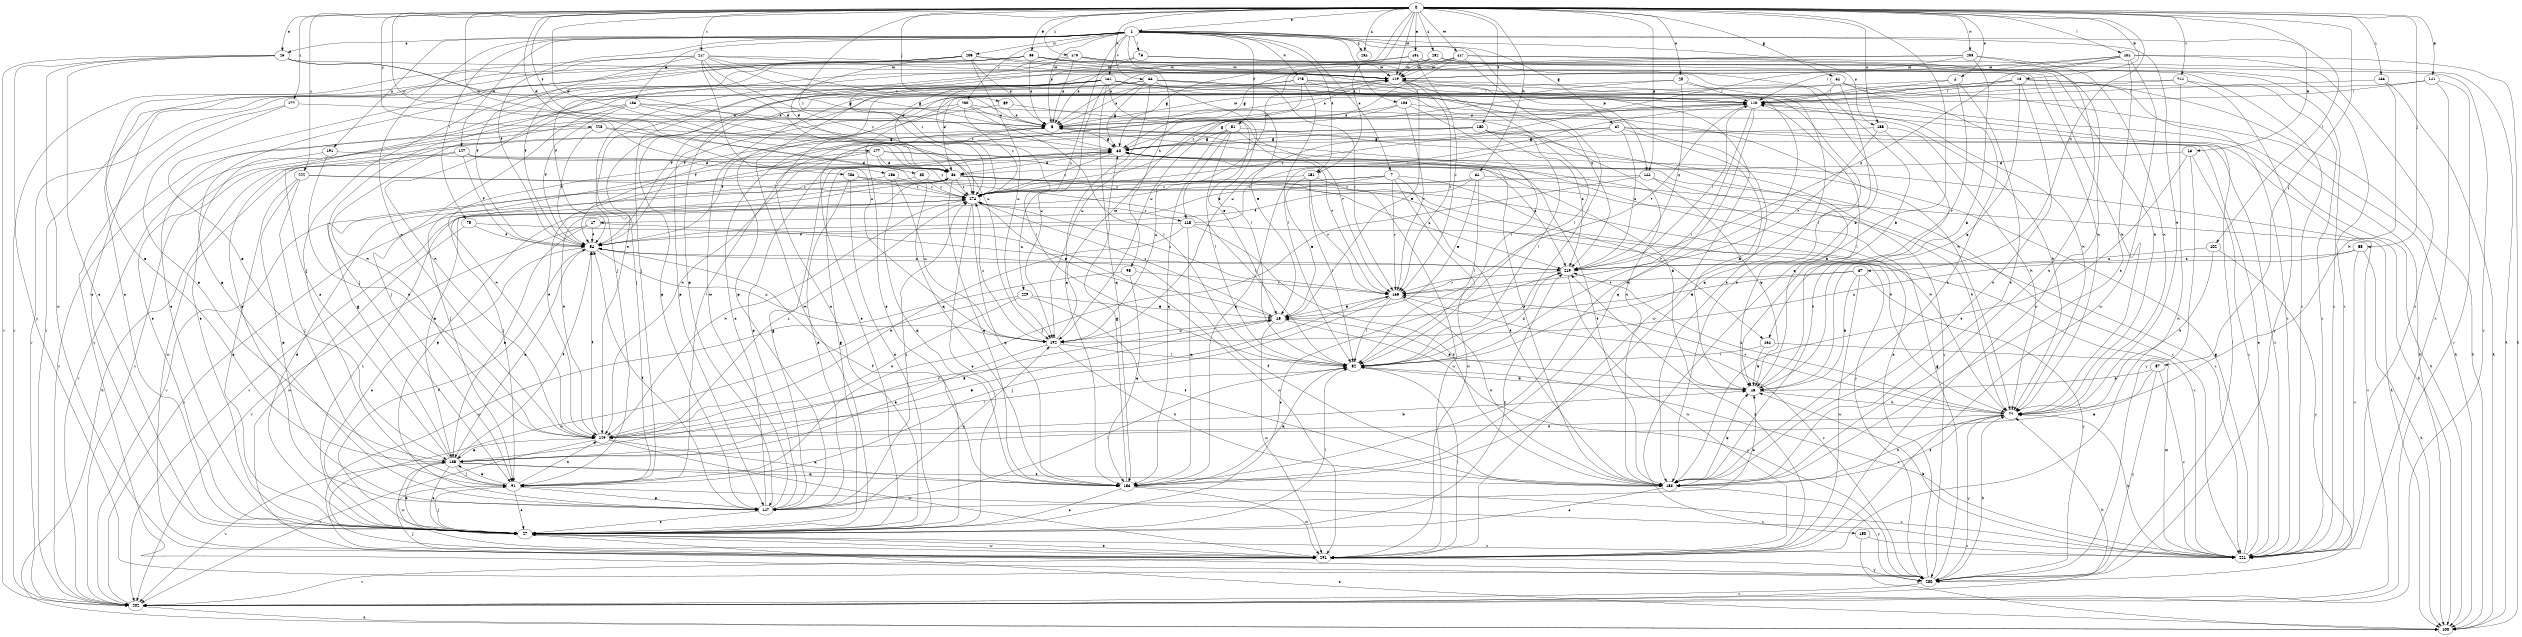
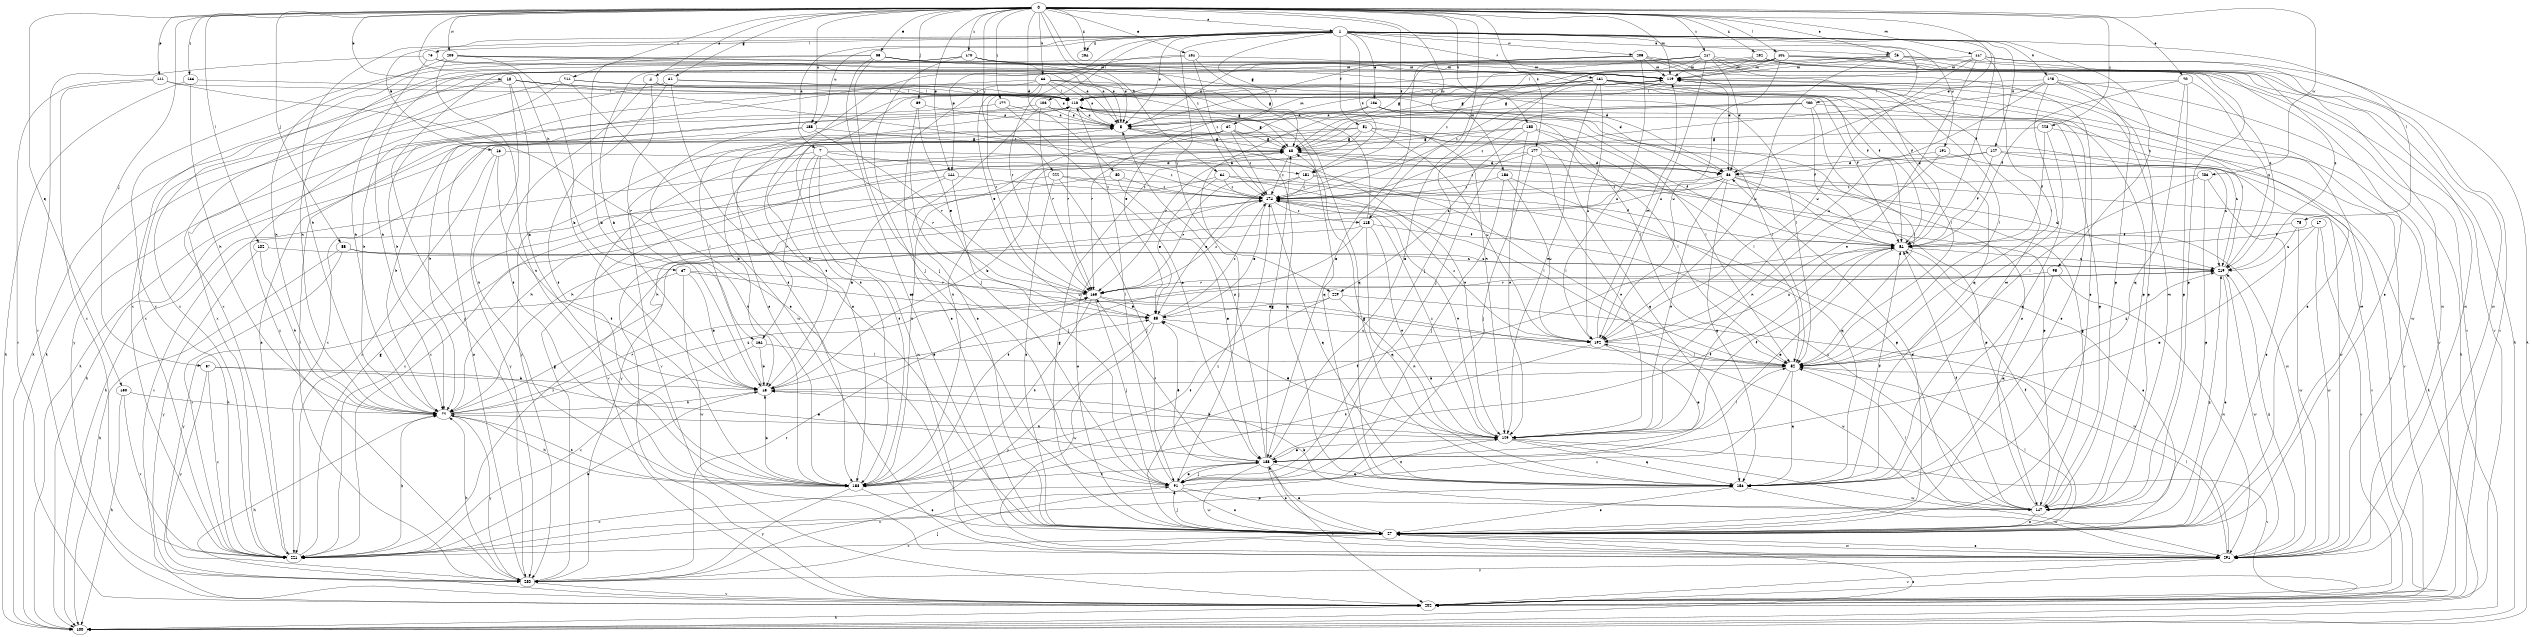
  strict digraph {
    fontname=Lato
    node [fontname=Lato]
    edge [fontname=Lato]
    0
    1
    4
    13
    20
    26
    30
    36
    38
    61
    64
    66
    67
    87
    88
    89
    101
    102
    117
    118
    119
    131
    141
    144
    150
    166
    170
    172
    174
    n30 [label=177]
    180
    181
    186
    188
    203
    206
    214
    217
    222
    223
    232
    234
    7
    8
    16
    51
    54
    62
    72
    75
    76
    95
    103
    125
    127
    129
    136
    161
    191
    200
    208
    229
    110
    164
    183
    18
    100
    221
    147
    156
    n71 [label=219]
    202
    n73 [label=291]
    63
    230
    27
    192
    138
    91
    82
-   45
+   45 [label=85]
    165
    17
    0 -> 1 [label=a]
    0 -> 4 [label=a]
    0 -> 13 [label=b]
    0 -> 20 [label=c]
    0 -> 26 [label=c]
    0 -> 30 [label=d]
    0 -> 36 [label=d]
    0 -> 38 [label=e]
    0 -> 61 [label=g]
    0 -> 64 [label=h]
    0 -> 66 [label=h]
    0 -> 67 [label=h]
    0 -> 87 [label=j]
    0 -> 88 [label=j]
    0 -> 89 [label=j]
    0 -> 101 [label=l]
    0 -> 102 [label=l]
    0 -> 117 [label=m]
    0 -> 118 [label=m]
    0 -> 119 [label=m]
    0 -> 131 [label=o]
    0 -> 141 [label=p]
    0 -> 144 [label=p]
    0 -> 150 [label=q]
    0 -> 166 [label=s]
    0 -> 170 [label=s]
    0 -> 172 [label=s]
    0 -> 174 [label=s]
    0 -> n30 [label=t]
    0 -> 180 [label=t]
    0 -> 181 [label=t]
    0 -> 186 [label=u]
    0 -> 188 [label=u]
    0 -> 203 [label=w]
    0 -> 206 [label=w]
    0 -> 214 [label=x]
    0 -> 217 [label=x]
    0 -> 222 [label=y]
    0 -> 223 [label=y]
    0 -> 232 [label=z]
    0 -> 234 [label=z]
    1 -> 26 [label=c]
    1 -> 144 [label=p]
    1 -> 181 [label=t]
    1 -> 188 [label=u]
    1 -> 234 [label=z]
    1 -> 7 [label=a]
    1 -> 8 [label=a]
    1 -> 16 [label=b]
    1 -> 51 [label=f]
    1 -> 54 [label=f]
    1 -> 62 [label=g]
    1 -> 72 [label=h]
    1 -> 75 [label=i]
    1 -> 76 [label=i]
    1 -> 95 [label=k]
    1 -> 103 [label=l]
    1 -> 125 [label=n]
    1 -> 127 [label=n]
-   1 -> 129 [label=n]
    1 -> 136 [label=o]
    1 -> 161 [label=r]
    1 -> 191 [label=u]
    1 -> 200 [label=v]
    1 -> 208 [label=w]
    1 -> 229 [label=y]
    4 -> 36 [label=d]
    4 -> 110 [label=l]
    4 -> 164 [label=r]
    4 -> 183 [label=t]
    13 -> 174 [label=s]
    13 -> 8 [label=a]
    13 -> 110 [label=l]
    13 -> 183 [label=t]
    13 -> 18 [label=b]
    13 -> 100 [label=k]
    13 -> 221 [label=x]
    20 -> 54 [label=f]
    20 -> 110 [label=l]
    20 -> 147 [label=p]
    20 -> 156 [label=q]
    20 -> n71 [label=z]
    26 -> 119 [label=m]
    26 -> 202 [label=v]
    26 -> n73 [label=w]
    26 -> 63 [label=g]
    26 -> 230 [label=y]
    26 -> 27 [label=c]
    26 -> 192 [label=u]
    30 -> 174 [label=s]
    30 -> 72 [label=h]
    30 -> 138 [label=o]
    36 -> 174 [label=s]
    36 -> 72 [label=h]
    36 -> 129 [label=n]
    36 -> 147 [label=p]
    36 -> 156 [label=q]
    36 -> n71 [label=z]
    36 -> 202 [label=v]
    36 -> 230 [label=y]
    38 -> 119 [label=m]
    38 -> 8 [label=a]
    38 -> 54 [label=f]
    38 -> 18 [label=b]
    38 -> 221 [label=x]
    38 -> 27 [label=c]
    38 -> 91 [label=j]
    61 -> 110 [label=l]
    61 -> 183 [label=t]
    61 -> 100 [label=k]
    61 -> 27 [label=c]
    61 -> 82 [label=i]
    64 -> 174 [label=s]
    64 -> 54 [label=f]
    64 -> 202 [label=v]
    64 -> 82 [label=i]
    64 -> 45 [label=e]
    66 -> 8 [label=a]
    66 -> 72 [label=h]
    66 -> 129 [label=n]
    66 -> 110 [label=l]
    66 -> 156 [label=q]
    66 -> 63 [label=g]
    66 -> 91 [label=j]
    66 -> 45 [label=e]
    66 -> 165 [label=r]
    67 -> 18 [label=b]
    67 -> n73 [label=w]
    67 -> 230 [label=y]
    67 -> 45 [label=e]
    67 -> 165 [label=r]
    87 -> 18 [label=b]
    87 -> 221 [label=x]
    87 -> 230 [label=y]
    87 -> 138 [label=o]
    88 -> 100 [label=k]
    88 -> 221 [label=x]
    88 -> n71 [label=z]
    88 -> 192 [label=u]
    89 -> 8 [label=a]
    89 -> 27 [label=c]
    89 -> 45 [label=e]
    101 -> 119 [label=m]
    101 -> 110 [label=l]
    101 -> 183 [label=t]
    101 -> 100 [label=k]
    101 -> 221 [label=x]
    101 -> n71 [label=z]
    101 -> n73 [label=w]
    101 -> 192 [label=u]
    102 -> 72 [label=h]
    102 -> n71 [label=z]
    102 -> 230 [label=y]
    117 -> 119 [label=m]
    117 -> 129 [label=n]
    117 -> 100 [label=k]
    117 -> n73 [label=w]
    117 -> 63 [label=g]
    117 -> 192 [label=u]
    117 -> 82 [label=i]
    118 -> 54 [label=f]
    118 -> 129 [label=n]
    118 -> 110 [label=l]
    118 -> 183 [label=t]
    118 -> 221 [label=x]
    118 -> 156 [label=q]
    119 -> 110 [label=l]
    119 -> 183 [label=t]
    119 -> 82 [label=i]
    119 -> 45 [label=e]
-   119 -> 165 [label=r]
    131 -> 119 [label=m]
    131 -> 174 [label=s]
    131 -> 72 [label=h]
    131 -> 63 [label=g]
    131 -> 165 [label=r]
    141 -> 110 [label=l]
    141 -> 221 [label=x]
    141 -> 202 [label=v]
    141 -> 27 [label=c]
    144 -> 174 [label=s]
    144 -> 72 [label=h]
    144 -> 18 [label=b]
    144 -> 91 [label=j]
+   150 -> 72 [label=h]
    150 -> 100 [label=k]
    150 -> 221 [label=x]
    166 -> 72 [label=h]
    166 -> 110 [label=l]
    166 -> 100 [label=k]
    170 -> 119 [label=m]
    170 -> 8 [label=a]
    170 -> 54 [label=f]
    170 -> 18 [label=b]
    170 -> 221 [label=x]
    170 -> 91 [label=j]
    172 -> 8 [label=a]
    172 -> 230 [label=y]
    172 -> 138 [label=o]
    174 -> 118 [label=s]
    174 -> 129 [label=n]
    174 -> 156 [label=q]
    174 -> 27 [label=c]
    174 -> 45 [label=e]
    n30 -> 36 [label=d]
    n30 -> 174 [label=s]
    n30 -> 129 [label=n]
    n30 -> 221 [label=x]
    n30 -> n71 [label=z]
    n30 -> 91 [label=j]
    180 -> 54 [label=f]
    180 -> 129 [label=n]
    180 -> 18 [label=b]
-   180 -> n71 [label=z]
+   180 -> 229 [label=z]
    180 -> 63 [label=g]
    180 -> 82 [label=i]
    181 -> 174 [label=s]
    181 -> n73 [label=w]
    181 -> 82 [label=i]
    181 -> 45 [label=e]
    181 -> 165 [label=r]
    186 -> 174 [label=s]
    186 -> 156 [label=q]
    186 -> 192 [label=u]
    186 -> 91 [label=j]
    188 -> 72 [label=h]
    188 -> 183 [label=t]
    188 -> 63 [label=g]
    188 -> 165 [label=r]
    203 -> 36 [label=d]
    203 -> 119 [label=m]
    203 -> 8 [label=a]
    203 -> 72 [label=h]
    203 -> 183 [label=t]
    203 -> 18 [label=b]
    206 -> 174 [label=s]
    206 -> 147 [label=p]
    206 -> 27 [label=c]
    206 -> 82 [label=i]
    214 -> 54 [label=f]
    214 -> 110 [label=l]
    214 -> 221 [label=x]
    214 -> n73 [label=w]
    214 -> 230 [label=y]
    217 -> 36 [label=d]
    217 -> 119 [label=m]
    217 -> 174 [label=s]
    217 -> 8 [label=r]
    217 -> 54 [label=f]
    217 -> n71 [label=z]
    217 -> 202 [label=v]
    217 -> 63 [label=g]
    217 -> 192 [label=u]
    217 -> 138 [label=o]
    222 -> 174 [label=s]
    222 -> 221 [label=x]
    222 -> 147 [label=p]
    222 -> 27 [label=c]
    222 -> 91 [label=j]
    223 -> 54 [label=f]
    223 -> 156 [label=q]
    223 -> 202 [label=v]
    223 -> 63 [label=g]
    232 -> 119 [label=m]
    232 -> 221 [label=x]
    232 -> 147 [label=p]
    232 -> 202 [label=v]
    232 -> 91 [label=j]
    7 -> 174 [label=s]
    7 -> 164 [label=r]
    7 -> 183 [label=t]
    7 -> 202 [label=v]
    7 -> n73 [label=w]
    7 -> 165 [label=r]
-   7 -> 17 [label=b]
+   7 -> 181 [label=b]
    8 -> 119 [label=m]
    8 -> 129 [label=n]
    8 -> 63 [label=g]
    16 -> 36 [label=d]
    16 -> 183 [label=t]
    16 -> 221 [label=x]
    16 -> 230 [label=y]
    51 -> 156 [label=q]
    51 -> 202 [label=v]
    51 -> 63 [label=g]
    51 -> 230 [label=y]
    51 -> 192 [label=u]
    51 -> 82 [label=i]
    51 -> 165 [label=r]
    54 -> n71 [label=z]
    54 -> 27 [label=c]
    54 -> 192 [label=u]
    54 -> 138 [label=o]
    62 -> 174 [label=s]
    62 -> 18 [label=b]
    62 -> 100 [label=k]
    62 -> 221 [label=x]
    62 -> 156 [label=q]
    62 -> n71 [label=z]
    62 -> 63 [label=g]
    72 -> 129 [label=n]
    72 -> 183 [label=t]
    72 -> n71 [label=z]
    72 -> 230 [label=y]
    72 -> 165 [label=r]
    75 -> 54 [label=f]
    75 -> n71 [label=z]
    75 -> n73 [label=w]
    76 -> 119 [label=m]
    76 -> 8 [label=a]
    76 -> 72 [label=h]
    76 -> 202 [label=v]
    95 -> 156 [label=q]
    95 -> n73 [label=w]
    95 -> 165 [label=r]
    103 -> 8 [label=a]
    103 -> 72 [label=h]
    103 -> 27 [label=c]
    103 -> 82 [label=i]
    103 -> 165 [label=r]
    125 -> 110 [label=l]
    125 -> 100 [label=k]
    125 -> 147 [label=p]
    125 -> n73 [label=w]
    125 -> 192 [label=u]
    125 -> 91 [label=j]
    125 -> 82 [label=i]
    127 -> 36 [label=d]
    127 -> 54 [label=f]
    127 -> 18 [label=b]
    127 -> 100 [label=k]
    127 -> n73 [label=w]
    129 -> 174 [label=s]
    129 -> 54 [label=f]
    129 -> 18 [label=b]
    129 -> 156 [label=q]
    129 -> 202 [label=v]
    129 -> n73 [label=w]
    129 -> 138 [label=o]
    129 -> 82 [label=i]
    129 -> 45 [label=e]
    136 -> 8 [label=a]
    136 -> 54 [label=f]
    136 -> 147 [label=p]
    136 -> 91 [label=j]
    136 -> 82 [label=i]
    136 -> 165 [label=r]
    161 -> 174 [label=s]
    161 -> 72 [label=h]
    161 -> 129 [label=n]
    161 -> 110 [label=l]
    161 -> 183 [label=t]
    161 -> 147 [label=p]
    161 -> 156 [label=q]
    161 -> 202 [label=v]
    161 -> 27 [label=c]
    161 -> 192 [label=u]
    161 -> 82 [label=i]
    191 -> 36 [label=d]
    191 -> 129 [label=n]
    191 -> 202 [label=v]
    200 -> 174 [label=s]
    200 -> 8 [label=a]
    200 -> 54 [label=f]
    200 -> 183 [label=t]
    200 -> 27 [label=c]
    200 -> 82 [label=i]
    208 -> 36 [label=d]
    208 -> 119 [label=m]
    208 -> 8 [label=a]
    208 -> 72 [label=h]
    208 -> 147 [label=p]
    208 -> 27 [label=c]
    208 -> 192 [label=u]
    208 -> 138 [label=o]
    229 -> 129 [label=n]
    229 -> 183 [label=t]
    229 -> n73 [label=w]
    229 -> 45 [label=e]
    110 -> 8 [label=a]
    110 -> 100 [label=k]
    110 -> 156 [label=q]
    110 -> 63 [label=g]
    110 -> 82 [label=i]
    110 -> 165 [label=r]
    164 -> 18 [label=b]
-   164 -> 221 [label=m]
+   164 -> 221 [label=x]
    164 -> 82 [label=i]
    183 -> 8 [label=a]
    183 -> 54 [label=f]
    183 -> 72 [label=h]
    183 -> 18 [label=b]
    183 -> 230 [label=y]
    183 -> 27 [label=c]
    18 -> 72 [label=h]
    18 -> 110 [label=l]
    18 -> 45 [label=e]
    100 -> 27 [label=c]
    221 -> 8 [label=a]
    221 -> 72 [label=h]
    221 -> 18 [label=b]
    221 -> 63 [label=g]
    147 -> 119 [label=m]
    147 -> 174 [label=s]
    147 -> 8 [label=a]
    147 -> 54 [label=f]
    147 -> 18 [label=b]
    147 -> 63 [label=g]
    147 -> 27 [label=c]
    147 -> 192 [label=u]
    147 -> 82 [label=i]
    156 -> 119 [label=m]
    156 -> 54 [label=f]
    156 -> 221 [label=x]
    156 -> n73 [label=w]
    156 -> 63 [label=g]
    156 -> 27 [label=c]
    n71 -> 110 [label=l]
    n71 -> n73 [label=w]
    n71 -> 27 [label=c]
    n71 -> 165 [label=r]
    202 -> 174 [label=s]
    202 -> 72 [label=h]
    202 -> 100 [label=k]
    n73 -> n71 [label=z]
    n73 -> 202 [label=v]
    n73 -> 230 [label=y]
    n73 -> 27 [label=c]
    n73 -> 82 [label=i]
    63 -> 36 [label=d]
    63 -> 174 [label=s]
    63 -> 183 [label=t]
    63 -> 100 [label=k]
    63 -> 147 [label=p]
    230 -> 8 [label=a]
    230 -> 72 [label=h]
    230 -> 110 [label=l]
    230 -> 202 [label=v]
    230 -> 63 [label=g]
    230 -> 91 [label=j]
    230 -> 165 [label=r]
    27 -> 36 [label=d]
    27 -> 119 [label=m]
    27 -> 174 [label=s]
    27 -> 54 [label=f]
    27 -> 221 [label=x]
    27 -> n71 [label=z]
    27 -> n73 [label=w]
    27 -> 63 [label=g]
    27 -> 138 [label=o]
    27 -> 91 [label=j]
    27 -> 82 [label=i]
    192 -> 119 [label=m]
    192 -> 174 [label=s]
    192 -> 183 [label=t]
    192 -> 138 [label=o]
    192 -> 82 [label=i]
    138 -> 8 [label=a]
    138 -> 54 [label=f]
    138 -> 183 [label=t]
    138 -> 156 [label=q]
    138 -> 202 [label=v]
    138 -> n73 [label=w]
    138 -> 63 [label=g]
    138 -> 27 [label=c]
    138 -> 91 [label=j]
    138 -> 45 [label=e]
    138 -> 165 [label=r]
    91 -> 129 [label=n]
    91 -> 110 [label=l]
    91 -> 221 [label=x]
    91 -> 147 [label=p]
    91 -> 27 [label=c]
    91 -> 138 [label=o]
    82 -> 18 [label=b]
    82 -> 221 [label=x]
    82 -> 156 [label=q]
    82 -> n71 [label=z]
    45 -> 174 [label=s]
    45 -> n73 [label=w]
    45 -> 230 [label=y]
    45 -> 192 [label=u]
    165 -> 174 [label=s]
    165 -> 183 [label=t]
    165 -> 91 [label=j]
    165 -> 82 [label=i]
    165 -> 45 [label=e]
    17 -> 54 [label=f]
    17 -> 202 [label=v]
    17 -> n73 [label=w]
    17 -> 138 [label=o]
  }
